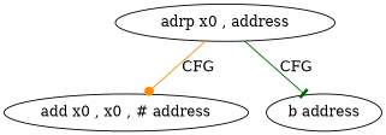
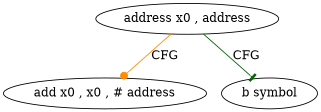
  digraph {
-   n1 [label="adrp x0 , address"]
+   n1 [label="address x0 , address"]
    n2 [label="add x0 , x0 , # address"]
-   n3 [label="b address"]
+   n3 [label="b symbol"]
    n1 -> n2 [arrowhead=dot color=darkorange label=CFG]
    n1 -> n3 [arrowhead=tee color=darkgreen label=CFG]
  }
